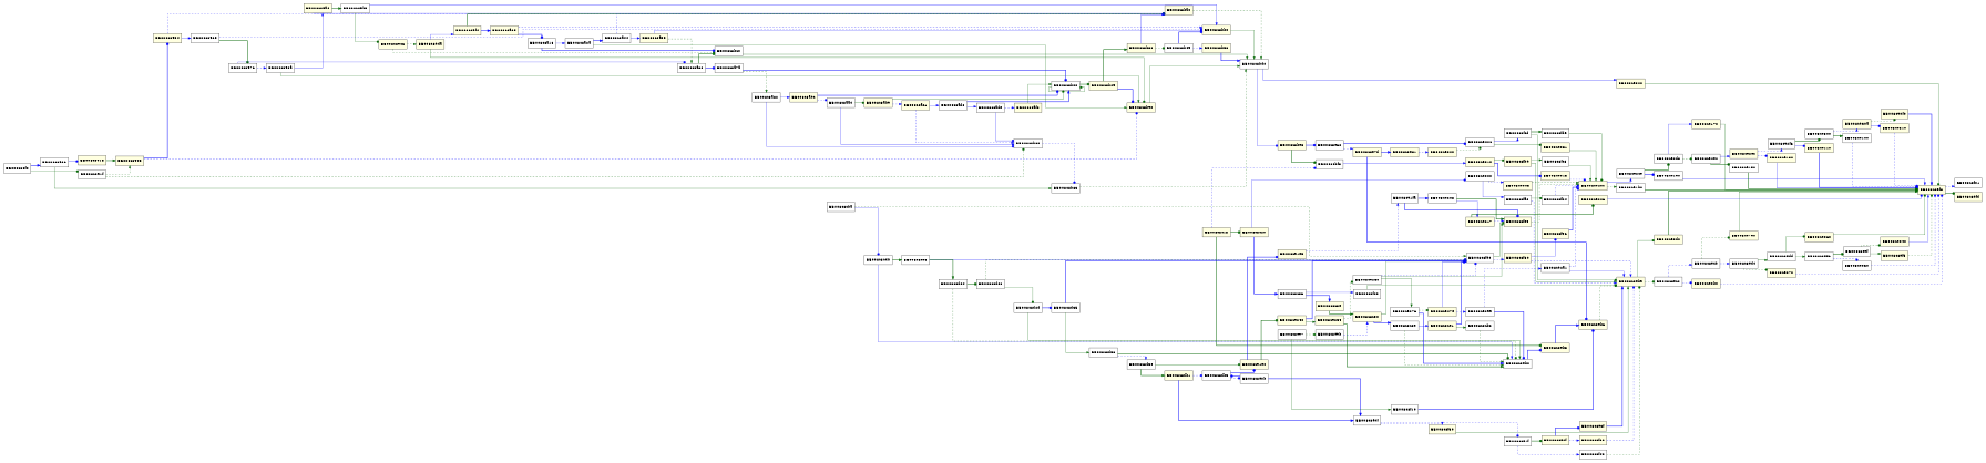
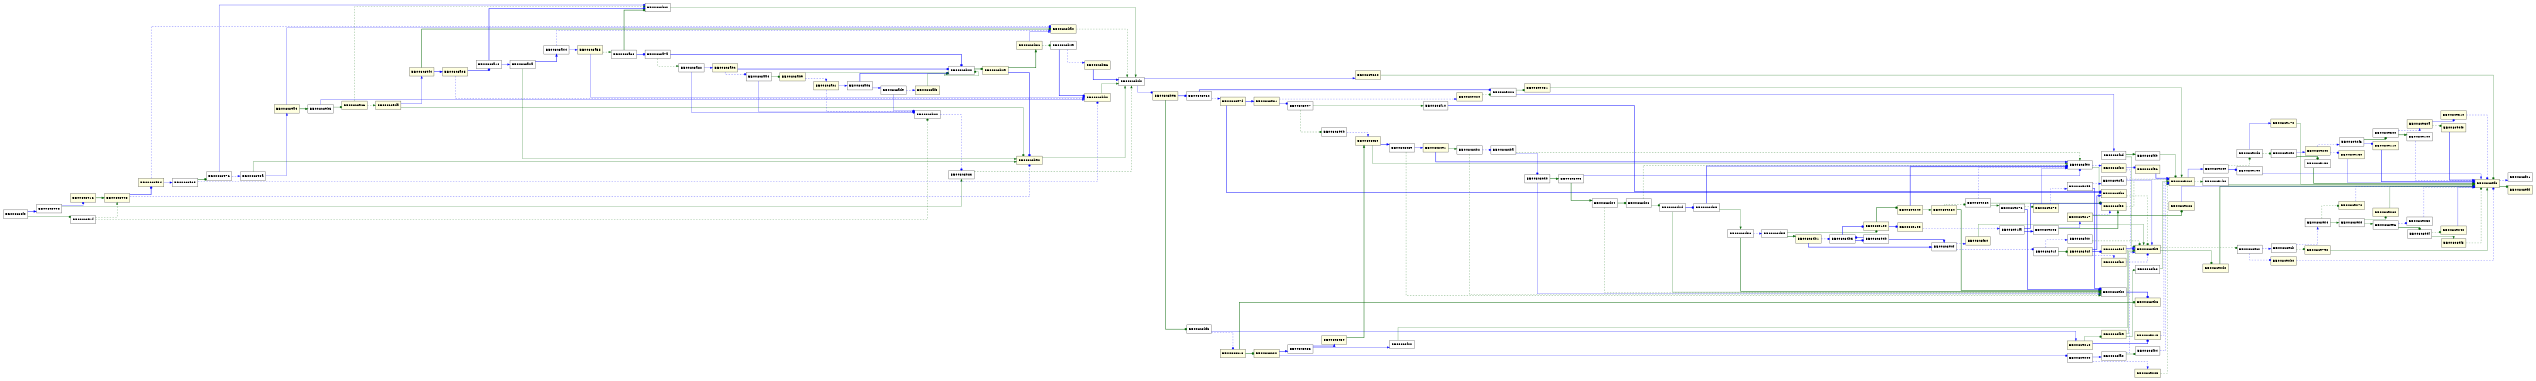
  digraph {
    rankdir=LR
    splines=ortho
    node [fillcolor=white shape=box style=filled]
    edge [arrowhead=normal color=blue style=solid]
    BB008c88f0
    BB008c891f
    BB008c8906
    BB008c8943 [fillcolor=lightyellow]
    BB008c8b80
    BB008c8b83
    BB008c8916 [fillcolor=lightyellow]
    BB008c8b90 [fillcolor=lightyellow]
    BB008c8954 [fillcolor=lightyellow]
    BB008c8bd0
    BB008c9320 [fillcolor=lightyellow]
    BB008c8be3 [fillcolor=lightyellow]
    BB008c8ba0 [fillcolor=lightyellow]
    BB008c8965
    BB008c8bb0 [fillcolor=lightyellow]
    BB008c8976
    BB008c8bc0
    BB008c898a
    BB008c89a4 [fillcolor=lightyellow]
    BB008c89b5
    BB008c89c6 [fillcolor=lightyellow]
    BB008c89da [fillcolor=lightyellow]
    BB008c89f4 [fillcolor=lightyellow]
    BB008c8a05 [fillcolor=lightyellow]
    BB008c8a16
    BB008c8a2a
    BB008c8a44
    BB008c8a55 [fillcolor=lightyellow]
    BB008c8a66
    BB008c8a7a
    BB008c8b00
    BB008c8a82
    BB008c8b29 [fillcolor=lightyellow]
    BB008c8a9c [fillcolor=lightyellow]
    BB008c8b3c [fillcolor=lightyellow]
    BB008c8aa4
    BB008c8ab9 [fillcolor=lightyellow]
    BB008c8ac1 [fillcolor=lightyellow]
    BB008c8ad6
    BB008c8ade
    BB008c8af3 [fillcolor=lightyellow]
    BB008c8b49
    BB008c8b56 [fillcolor=lightyellow]
    BB008c8ef8 [fillcolor=lightyellow]
    BB008c8e62
    BB008c8bf3
    BB008c8f01
    BB008c8efd [fillcolor=lightyellow]
    BB008c902c
    BB008c8e7d [fillcolor=lightyellow]
    BB008c9010 [fillcolor=lightyellow]
    BB008c8c18 [fillcolor=lightyellow]
    BB008c8fcd
    BB008c9031 [fillcolor=lightyellow]
    BB008c8eb6 [fillcolor=lightyellow]
    BB008c8e81 [fillcolor=lightyellow]
    BB008c8fb9 [fillcolor=lightyellow]
    BB008c9015 [fillcolor=lightyellow]
    BB008c8eb3 [fillcolor=lightyellow]
    BB008c8c20 [fillcolor=lightyellow]
    BB008c8eb9 [fillcolor=lightyellow]
    BB008c8fc8
    BB008c92c4 [fillcolor=lightyellow]
    BB008c9000
    BB008c8c36
    BB008c8fa0
    BB008c9005 [fillcolor=lightyellow]
    BB008c8f20
    BB008c8c3e [fillcolor=lightyellow]
    BB008c8fb4
    BB008c8c50 [fillcolor=lightyellow]
    BB008c90d0 [fillcolor=lightyellow]
    BB008c8ec2
    BB008c8fe0
    BB008c8c89
    BB008c8f80 [fillcolor=lightyellow]
    BB008c8fe5 [fillcolor=lightyellow]
    BB008c8eb0
    BB008c8c91 [fillcolor=lightyellow]
    BB008c8f96 [fillcolor=lightyellow]
    BB008c8cb2
    BB008c8cba
    BB008c8cdb
    BB008c8ce3
    BB008c8d04
    BB008c8d0c
    BB008c8d2d
    BB008c8d35
    BB008c8d56
    BB008c8d5e
    BB008c91e0 [fillcolor=lightyellow]
    BB008c8db1 [fillcolor=lightyellow]
    BB008c9240 [fillcolor=lightyellow]
    BB008c91e5 [fillcolor=lightyellow]
    BB008c8e0f
    BB008c8db5
    BB008c9254 [fillcolor=lightyellow]
    BB008c91fa
    BB008c8f30 [fillcolor=lightyellow]
    BB008c8e1f
    BB008c8e0b
    BB008c8f40
    BB008c8e2f [fillcolor=lightyellow]
    BB008c8f60 [fillcolor=lightyellow]
    BB008c8e3f [fillcolor=lightyellow]
    BB008c90b0 [fillcolor=lightyellow]
    BB008c8ecb
    BB008c8fd9
    BB008c9020 [fillcolor=lightyellow]
    BB008c8e97
    BB008c8f10
    BB008c8e9b
    n113 [fillcolor=lightyellow label=BB008c9790]
    BB008c8ed4
    BB008c9070 [fillcolor=lightyellow]
    BB008c8edd
    BB008c9060 [fillcolor=lightyellow]
    BB008c8ee6
    BB008c9050
    BB008c8eef
    BB008c9040 [fillcolor=lightyellow]
    BB008c8ef5 [fillcolor=lightyellow]
    BB008c91b0
    BB008c92ce
    BB008c9190
    BB008c92d8
    BB008c90f0 [fillcolor=lightyellow]
    BB008c9100
    BB008c9110 [fillcolor=lightyellow]
    BB008c9130 [fillcolor=lightyellow]
    BB008c9150
    BB008c9170 [fillcolor=lightyellow]
    BB008c925c
    BB008c9208
    BB008c9217 [fillcolor=lightyellow]
    BB008c9226 [fillcolor=lightyellow]
    BB008c9276
    BB008c927e [fillcolor=lightyellow]
    BB008c9299
    BB008c92a1
    BB008c92e2
    BB008c92ec [fillcolor=lightyellow]
    BB008c92f6
    BB008c9300
    BB008c930a [fillcolor=lightyellow]
    BB008c9310 [fillcolor=lightyellow]
    BB008c88f0 -> BB008c891f [arrowhead=dot color=darkgreen]
    BB008c88f0 -> BB008c8906 [style=bold]
    BB008c891f -> BB008c8943 [color=darkgreen style=dashed]
    BB008c891f -> BB008c8b80 [arrowhead=dot color=darkgreen style=dashed]
    BB008c8906 -> BB008c8b83 [color=darkgreen]
    BB008c8906 -> BB008c8916 [arrowhead=dot]
    BB008c8943 -> BB008c8b90 [arrowhead=dot style=dashed]
    BB008c8943 -> BB008c8954 [arrowhead=dot style=bold]
    BB008c8b80 -> BB008c8b83 [arrowhead=dot style=dashed]
    BB008c8b83 -> BB008c8bd0 [color=darkgreen style=dashed]
    BB008c8916 -> BB008c8943 [color=darkgreen style=bold]
    BB008c8b90 -> BB008c8bd0 [color=darkgreen]
    BB008c8954 -> BB008c8ba0 [arrowhead=dot style=dashed]
    BB008c8954 -> BB008c8965
    BB008c8bd0 -> BB008c9320
    BB008c8bd0 -> BB008c8be3 [arrowhead=dot]
    BB008c9320 -> BB008c8ef8 [arrowhead=dot color=darkgreen]
    BB008c8be3 -> BB008c8e62 [arrowhead=dot style=bold]
    BB008c8be3 -> BB008c8bf3 [arrowhead=dot color=darkgreen style=bold]
    BB008c8ba0 -> BB008c8bd0 [color=darkgreen style=dashed]
    BB008c8965 -> BB008c8bb0 [arrowhead=dot style=dashed]
    BB008c8965 -> BB008c8976 [arrowhead=dot color=darkgreen style=bold]
    BB008c8bb0 -> BB008c8bd0 [color=darkgreen]
-   BB008c8976 -> BB008c8a66 [arrowhead=dot]
+   BB008c8976 -> BB008c8bc0 [arrowhead=dot]
    BB008c8976 -> BB008c898a [style=dashed]
    BB008c8bc0 -> BB008c8bd0 [color=darkgreen]
    BB008c898a -> BB008c8b90 [color=darkgreen]
    BB008c898a -> BB008c89a4
    BB008c89a4 -> BB008c8ba0 [arrowhead=dot]
    BB008c89a4 -> BB008c89b5 [color=darkgreen style=bold]
    BB008c89b5 -> BB008c8bb0
    BB008c89b5 -> BB008c89c6 [arrowhead=dot color=darkgreen]
    BB008c89c6 -> BB008c8bc0 [arrowhead=dot color=darkgreen style=dashed]
    BB008c89c6 -> BB008c89da [color=darkgreen style=dashed]
    BB008c89da -> BB008c8b90 [arrowhead=dot color=darkgreen]
    BB008c89da -> BB008c89f4
    BB008c89f4 -> BB008c8ba0 [arrowhead=dot color=darkgreen style=bold]
    BB008c89f4 -> BB008c8a05 [style=bold]
    BB008c8a05 -> BB008c8bb0 [style=dashed]
    BB008c8a05 -> BB008c8a16 [arrowhead=dot style=bold]
    BB008c8a16 -> BB008c8bc0 [arrowhead=dot style=bold]
    BB008c8a16 -> BB008c8a2a
    BB008c8a2a -> BB008c8b90 [color=darkgreen]
    BB008c8a2a -> BB008c8a44 [style=bold]
    BB008c8a44 -> BB008c8ba0 [style=dashed]
    BB008c8a44 -> BB008c8a55
    BB008c8a55 -> BB008c8bb0 [arrowhead=dot]
    BB008c8a55 -> BB008c8a66 [color=darkgreen style=dashed]
    BB008c8a66 -> BB008c8bc0 [arrowhead=dot color=darkgreen style=bold]
    BB008c8a66 -> BB008c8a7a [arrowhead=dot style=bold]
    BB008c8a7a -> BB008c8b00 [arrowhead=dot style=bold]
    BB008c8a7a -> BB008c8a82 [color=darkgreen style=dashed]
    BB008c8b00 -> BB008c8b00 [arrowhead=dot color=darkgreen]
    BB008c8b00 -> BB008c8b29 [arrowhead=dot color=darkgreen style=bold]
    BB008c8a82 -> BB008c8b80 [arrowhead=dot]
    BB008c8a82 -> BB008c8a9c
    BB008c8b29 -> BB008c8b90 [arrowhead=dot style=bold]
    BB008c8b29 -> BB008c8b3c [color=darkgreen style=bold]
    BB008c8a9c -> BB008c8b00 [arrowhead=dot style=bold]
    BB008c8a9c -> BB008c8aa4 [arrowhead=dot style=dashed]
    BB008c8b3c -> BB008c8ba0
    BB008c8b3c -> BB008c8b49 [arrowhead=dot color=darkgreen style=dashed]
    BB008c8aa4 -> BB008c8b80 [arrowhead=dot]
    BB008c8aa4 -> BB008c8ab9 [arrowhead=dot color=darkgreen]
    BB008c8ab9 -> BB008c8b00 [arrowhead=dot color=darkgreen]
    BB008c8ab9 -> BB008c8ac1 [style=dashed]
    BB008c8ac1 -> BB008c8b80 [style=dashed]
    BB008c8ac1 -> BB008c8ad6
    BB008c8ad6 -> BB008c8b00 [style=bold]
    BB008c8ad6 -> BB008c8ade
    BB008c8ade -> BB008c8b80 [arrowhead=dot]
    BB008c8ade -> BB008c8af3 [style=dashed]
    BB008c8af3 -> BB008c8b00 [color=darkgreen]
    BB008c8b49 -> BB008c8bb0 [arrowhead=dot style=bold]
    BB008c8b49 -> BB008c8b56 [style=dashed]
    BB008c8b56 -> BB008c8bd0 [style=bold]
    BB008c8ef8 -> BB008c8f01 [style=dashed]
    BB008c8ef8 -> BB008c8efd [arrowhead=dot color=darkgreen style=bold]
    BB008c8e62 -> BB008c902c [arrowhead=dot style=bold]
    BB008c8e62 -> BB008c8e7d [style=dashed]
    BB008c8bf3 -> BB008c9010
-   BB008c8c18 -> BB008c8bf3 [arrowhead=dot style=dashed]
+   BB008c8bf3 -> BB008c8c18 [arrowhead=dot style=dashed]
    BB008c902c -> BB008c8fcd
    BB008c902c -> BB008c9031 [arrowhead=dot color=darkgreen]
    BB008c8e7d -> BB008c8eb6 [arrowhead=dot style=bold]
    BB008c8e7d -> BB008c8e81 [style=bold]
    BB008c9010 -> BB008c8fb9 [arrowhead=dot color=darkgreen]
    BB008c9010 -> BB008c9015 [arrowhead=dot style=bold]
    BB008c8c18 -> BB008c8eb3 [arrowhead=dot color=darkgreen style=bold]
    BB008c8c18 -> BB008c8c20 [arrowhead=dot color=darkgreen style=bold]
    BB008c8fcd -> BB008c8eb9 [arrowhead=dot color=darkgreen]
    BB008c8fcd -> BB008c8fd9 [color=darkgreen style=bold]
    BB008c9031 -> BB008c92c4 [color=darkgreen]
    BB008c8eb6 -> BB008c8eb9 [arrowhead=dot color=darkgreen style=dashed]
    BB008c8e81 -> BB008c9020 [style=dashed]
+   BB008c8e81 -> BB008c8e97 [arrowhead=dot]
    BB008c8fb9 -> BB008c8eb9 [color=darkgreen]
    BB008c8fb9 -> BB008c8fc8 [color=darkgreen]
    BB008c9015 -> BB008c92c4 [arrowhead=dot style=dashed]
-   BB008c8eb3 -> BB008c8eb6 [style=bold]
+   BB008c8e2f -> BB008c8eb6 [style=bold]
    BB008c8c20 -> BB008c9000 [arrowhead=dot]
    BB008c8c20 -> BB008c8c36 [style=bold]
    BB008c8eb9 -> BB008c90d0 [arrowhead=dot color=darkgreen]
    BB008c8eb9 -> BB008c8ec2 [arrowhead=dot color=darkgreen style=dashed]
    BB008c8fc8 -> BB008c92c4 [color=darkgreen]
    BB008c92c4 -> BB008c91b0 [color=darkgreen style=dashed]
    BB008c92c4 -> BB008c92ce
    BB008c9000 -> BB008c8fa0
    BB008c9000 -> BB008c9005 [style=dashed]
    BB008c8c36 -> BB008c8f20
    BB008c8c36 -> BB008c8c3e [style=bold]
    BB008c8fa0 -> BB008c8eb9 [style=dashed]
    BB008c8fa0 -> BB008c8fb4 [arrowhead=dot color=darkgreen]
    BB008c9005 -> BB008c92c4 [color=darkgreen style=dashed]
    BB008c8f20 -> BB008c8eb9 [arrowhead=dot color=darkgreen]
    BB008c8c3e -> BB008c8c50 [color=darkgreen style=bold]
    BB008c8fb4 -> BB008c92c4 [arrowhead=dot style=dashed]
    BB008c8c50 -> BB008c8fe0 [color=darkgreen]
    BB008c8c50 -> BB008c8c89 [style=bold]
    BB008c90d0 -> BB008c8ef8 [color=darkgreen style=bold]
    BB008c8ec2 -> BB008c90b0 [arrowhead=dot style=dashed]
    BB008c8ec2 -> BB008c8ecb [style=dashed]
    BB008c8fe0 -> BB008c8f80 [style=dashed]
    BB008c8fe0 -> BB008c8fe5 [arrowhead=dot color=darkgreen]
    BB008c8c89 -> BB008c8eb0 [color=darkgreen style=dashed]
    BB008c8c89 -> BB008c8c91
    BB008c8f80 -> BB008c8eb9 [style=dashed]
    BB008c8f80 -> BB008c8f96 [arrowhead=dot]
    BB008c8fe5 -> BB008c92c4 [color=darkgreen style=dashed]
    BB008c8eb0 -> BB008c8eb3 [arrowhead=dot style=bold]
    BB008c8c91 -> BB008c8fe0 [style=bold]
    BB008c8c91 -> BB008c8cb2 [color=darkgreen]
    BB008c8f96 -> BB008c92c4 [style=bold]
    BB008c8cb2 -> BB008c8eb0 [color=darkgreen style=dashed]
+   BB008c8cb2 -> BB008c8cba [arrowhead=dot style=dashed]
    BB008c8cba -> BB008c8fe0 [color=darkgreen style=dashed]
    BB008c8cba -> BB008c8cdb [arrowhead=dot]
    BB008c8cdb -> BB008c8eb0
    BB008c8cdb -> BB008c8ce3 [color=darkgreen style=bold]
    BB008c8ce3 -> BB008c8fe0 [arrowhead=dot]
    BB008c8ce3 -> BB008c8d04 [color=darkgreen style=bold]
    BB008c8d04 -> BB008c8eb0 [arrowhead=dot color=darkgreen style=dashed]
    BB008c8d04 -> BB008c8d0c [arrowhead=dot color=darkgreen style=bold]
    BB008c8d0c -> BB008c8fe0 [arrowhead=dot color=darkgreen style=dashed]
    BB008c8d0c -> BB008c8d2d [arrowhead=dot color=darkgreen]
    BB008c8d2d -> BB008c8eb0 [color=darkgreen]
    BB008c8d2d -> BB008c8d35 [arrowhead=dot style=bold]
    BB008c8d35 -> BB008c8fe0 [arrowhead=dot style=bold]
    BB008c8d35 -> BB008c8d56 [color=darkgreen]
    BB008c8d56 -> BB008c8eb0 [arrowhead=dot color=darkgreen style=bold]
    BB008c8d56 -> BB008c8d5e [style=dashed]
    BB008c8d5e -> BB008c91e0 [arrowhead=dot color=darkgreen]
    BB008c8d5e -> BB008c8db1 [color=darkgreen style=bold]
    BB008c91e0 -> BB008c9240 [arrowhead=dot color=darkgreen style=bold]
    BB008c91e0 -> BB008c91e5 [arrowhead=dot style=bold]
    BB008c8db1 -> BB008c8e0f [style=bold]
    BB008c8db1 -> BB008c8db5 [arrowhead=dot style=dashed]
    BB008c9240 -> BB008c8fe0 [style=bold]
    BB008c9240 -> BB008c9254 [color=darkgreen]
    BB008c91e5 -> BB008c91fa [style=dashed]
    BB008c8e0f -> BB008c8f30 [style=dashed]
    BB008c8e0f -> BB008c8e1f [arrowhead=dot style=dashed]
    BB008c8db5 -> BB008c91e0 [arrowhead=dot style=bold]
-   BB008c8db5 -> BB008c8e0b [arrowhead=dot style=dashed]
+   BB008c8db5 -> BB008c8e0b [arrowhead=dot style=bold]
    BB008c9254 -> BB008c8eb0 [color=darkgreen style=bold]
    BB008c9254 -> BB008c925c [arrowhead=dot color=darkgreen style=dashed]
    BB008c91fa -> BB008c8fe5 [arrowhead=dot style=bold]
    BB008c91fa -> BB008c9208 [style=bold]
    BB008c8f30 -> BB008c8eb9 [color=darkgreen]
    BB008c8e1f -> BB008c8f40 [style=dashed]
    BB008c8e1f -> BB008c8e2f [arrowhead=dot color=darkgreen style=bold]
    BB008c8e0b -> BB008c8e0f [style=bold]
    BB008c8e0b -> BB008c8db5 [arrowhead=dot style=bold]
    BB008c8f40 -> BB008c8eb9 [arrowhead=dot color=darkgreen style=dashed]
    BB008c8e2f -> BB008c8f60 [style=dashed]
    BB008c8e2f -> BB008c8e3f [arrowhead=dot style=bold]
    BB008c8f60 -> BB008c8eb9 [arrowhead=dot style=dashed]
    BB008c8e3f -> BB008c8eb9 [style=bold]
    BB008c90b0 -> BB008c8ef8 [arrowhead=dot style=dashed]
    BB008c8ecb -> n113 [arrowhead=dot color=darkgreen style=dashed]
    BB008c8ecb -> BB008c8ed4 [style=dashed]
    BB008c8fd9 -> BB008c92c4 [arrowhead=dot color=darkgreen]
    BB008c9020 -> BB008c902c [arrowhead=dot color=darkgreen style=dashed]
    BB008c8e97 -> BB008c8f10 [color=darkgreen]
    BB008c8e97 -> BB008c8e9b [arrowhead=dot color=darkgreen style=dashed]
    BB008c8f10 -> BB008c8eb6 [arrowhead=dot style=bold]
    BB008c8e9b -> BB008c8c50 [style=dashed]
    n113 -> BB008c8ef8 [color=darkgreen]
    BB008c8ed4 -> BB008c9070 [arrowhead=dot color=darkgreen style=dashed]
    BB008c8ed4 -> BB008c8edd [color=darkgreen]
    BB008c9070 -> BB008c8ef8 [arrowhead=dot style=dashed]
    BB008c8edd -> BB008c9060 [arrowhead=dot color=darkgreen]
    BB008c8edd -> BB008c8ee6 [color=darkgreen]
    BB008c9060 -> BB008c8ef8 [arrowhead=dot color=darkgreen]
    BB008c8ee6 -> BB008c9050 [arrowhead=dot style=dashed]
    BB008c8ee6 -> BB008c8eef [arrowhead=dot color=darkgreen style=bold]
    BB008c9050 -> BB008c8ef8 [arrowhead=dot style=dashed]
    BB008c8eef -> BB008c9040 [arrowhead=dot color=darkgreen style=dashed]
    BB008c8eef -> BB008c8ef5 [color=darkgreen]
    BB008c9040 -> BB008c8ef8
    BB008c8ef5 -> BB008c8ef8 [arrowhead=dot color=darkgreen style=dashed]
    BB008c91b0 -> BB008c8ef8 [color=darkgreen style=bold]
    BB008c92ce -> BB008c9190 [arrowhead=dot style=bold]
-   BB008c92ce -> BB008c92d8 [arrowhead=dot color=darkgreen style=bold]
+   BB008c92ce -> BB008c92d8 [arrowhead=dot color=darkgreen style=dashed]
    BB008c9190 -> BB008c8ef8
    BB008c92d8 -> BB008c9170
    BB008c92d8 -> BB008c92e2 [arrowhead=dot color=darkgreen style=dashed]
    BB008c90f0 -> BB008c8ef8 [style=bold]
    BB008c9100 -> BB008c8ef8 [style=dashed]
    BB008c9110 -> BB008c8ef8 [arrowhead=dot style=bold]
    BB008c9130 -> BB008c8ef8
    BB008c9150 -> BB008c8ef8 [color=darkgreen style=bold]
    BB008c9170 -> BB008c8ef8 [arrowhead=dot color=darkgreen]
    BB008c925c -> BB008c8fe0 [arrowhead=dot style=dashed]
    BB008c925c -> BB008c8fe5 [color=darkgreen]
    BB008c925c -> BB008c9276 [color=darkgreen]
    BB008c9208 -> BB008c8fe5 [color=darkgreen style=bold]
    BB008c9208 -> BB008c9217
    BB008c9217 -> BB008c8fe5 [style=dashed]
    BB008c9217 -> BB008c9226 [arrowhead=dot color=darkgreen style=bold]
    BB008c9226 -> BB008c8ef8 [arrowhead=dot]
    BB008c9276 -> BB008c8eb0 [style=bold]
    BB008c9276 -> BB008c927e [arrowhead=dot color=darkgreen style=dashed]
    BB008c927e -> BB008c8fe0
    BB008c927e -> BB008c9299 [style=dashed]
    BB008c9299 -> BB008c8eb0 [arrowhead=dot style=bold]
    BB008c9299 -> BB008c92a1 [style=dashed]
    BB008c92a1 -> BB008c8eb9
    BB008c92a1 -> BB008c92c4 [arrowhead=dot style=dashed]
    BB008c92e2 -> BB008c9150 [arrowhead=dot color=darkgreen style=bold]
    BB008c92e2 -> BB008c92ec
    BB008c92ec -> BB008c9130 [arrowhead=dot style=dashed]
    BB008c92ec -> BB008c92f6 [style=dashed]
    BB008c92f6 -> BB008c9110 [arrowhead=dot]
    BB008c92f6 -> BB008c9300 [arrowhead=dot color=darkgreen style=bold]
    BB008c9300 -> BB008c9100 [color=darkgreen style=bold]
    BB008c9300 -> BB008c930a [style=dashed]
    BB008c930a -> BB008c90f0 [arrowhead=dot color=darkgreen style=dashed]
    BB008c930a -> BB008c9310 [arrowhead=dot]
    BB008c9310 -> BB008c8ef8 [arrowhead=dot style=dashed]
  }
